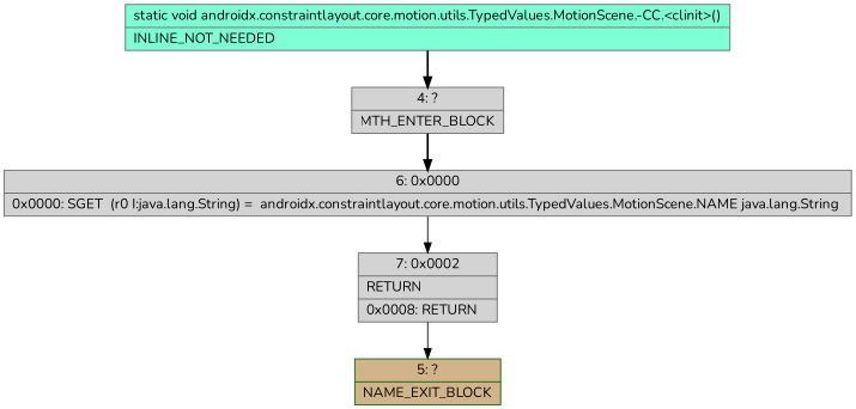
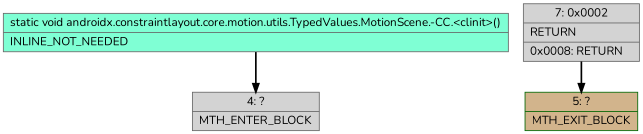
  digraph {
    fontname=Nunito
    node [color=gray40 fillcolor=lightgrey fontname=Nunito shape=record style=filled]
    edge [fontname=Nunito style=bold]
    n1 [label="{4\:\ ?|MTH_ENTER_BLOCK\l}"]
-   n2 [label="{6\:\ 0x0000|0x0000: SGET  (r0 I:java.lang.String) =  androidx.constraintlayout.core.motion.utils.TypedValues.MotionScene.NAME java.lang.String \l}"]
    n3 [label="{7\:\ 0x0002|RETURN\l|0x0008: RETURN   \l}"]
-   n4 [color=darkgreen fillcolor=tan label="{5\:\ ?|NAME_EXIT_BLOCK\l}"]
+   n4 [color=darkgreen fillcolor=tan label="{5\:\ ?|MTH_EXIT_BLOCK\l}"]
    n5 [fillcolor=aquamarine label="{static void androidx.constraintlayout.core.motion.utils.TypedValues.MotionScene.\-CC.\<clinit\>()  | INLINE_NOT_NEEDED\l}"]
-   n1 -> n2
-   n2 -> n3 [style=solid]
-   n3 -> n4 [style=solid]
+   n3 -> n4
    n5 -> n1
  }
